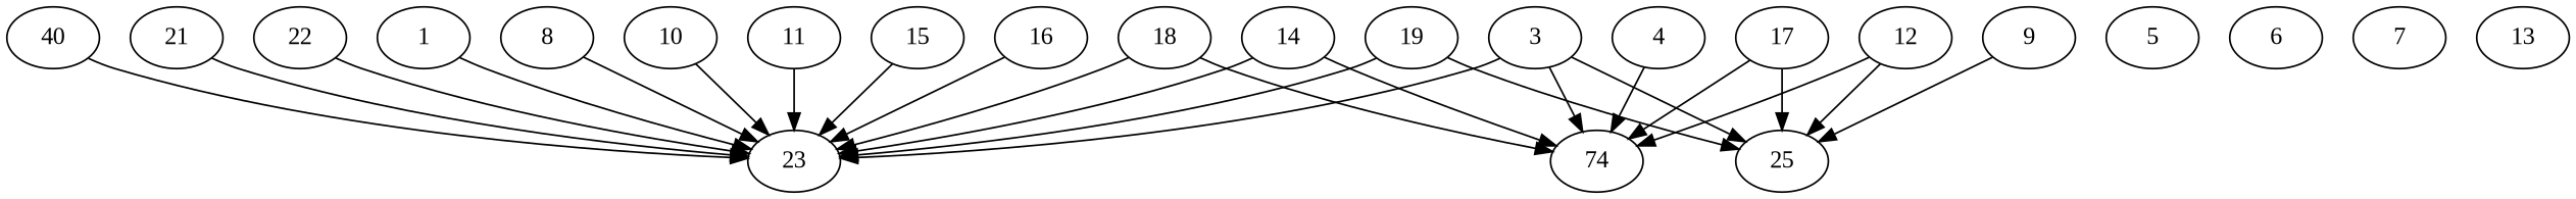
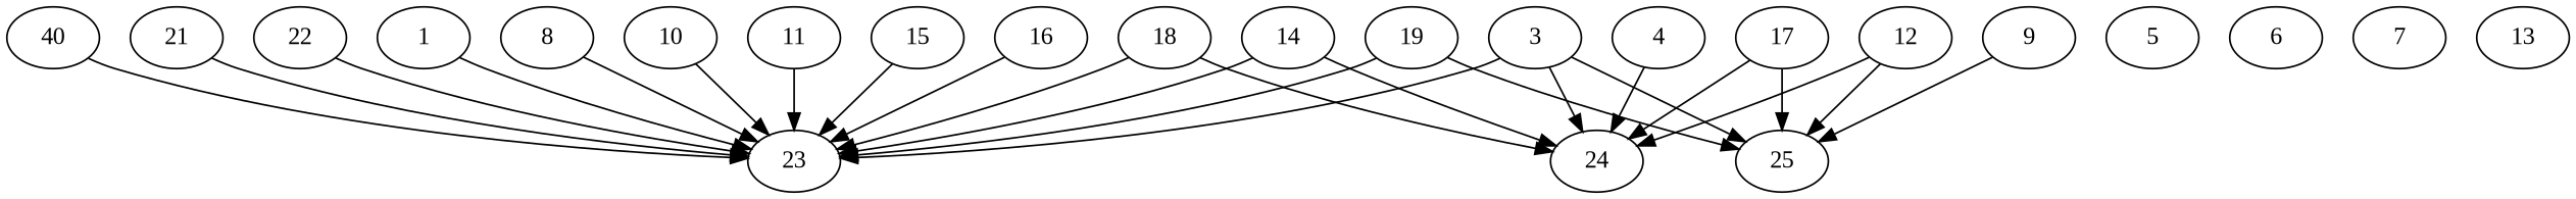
  digraph {
    fontname="Liberation Serif"
    node [alpha=0.11 fontname="Liberation Serif"]
    edge [fontname="Liberation Serif"]
    1 [expect_size=7399424]
    23 [alpha=0.19 expect_size=36575232]
    25 [alpha=0.06 expect_size=11655168]
    3 [alpha=0.10 expect_size=13593600]
-   24 [alpha=0.05 expect_size=44568576 label=74]
+   24 [alpha=0.05 expect_size=44568576]
    4 [alpha=0.13 expect_size=5789696]
    5 [alpha=0.19 expect_size=41292800]
    6 [alpha=0.15 expect_size=22747136]
    7 [alpha=0.03 expect_size=36789248]
    8 [alpha=0.17 expect_size=14351360]
    9 [alpha=0.12 expect_size=26535936]
    10 [expect_size=20124672]
    11 [alpha=0.17 expect_size=40653824]
    12 [alpha=0.16 expect_size=20105216]
    13 [alpha=0.03 expect_size=52377600]
    14 [alpha=0.06 expect_size=29293568]
    15 [alpha=0.17 expect_size=12950528]
    16 [alpha=0.07 expect_size=10937344]
    17 [alpha=0.16 expect_size=45983744]
    18 [alpha=0.10 expect_size=5617664]
    19 [alpha=0.00 expect_size=45589504]
    n22 [alpha=0.15 expect_size=26901504 label=40]
    21 [expect_size=6014976]
    22 [alpha=0.13 expect_size=46519296]
    1 -> 23
    3 -> 23
    3 -> 25
    3 -> 24
    4 -> 24
    8 -> 23
    9 -> 25
    10 -> 23
    11 -> 23
    12 -> 25
    12 -> 24
    14 -> 23
    14 -> 24
    15 -> 23
    16 -> 23
    17 -> 25
    17 -> 24
    18 -> 23
    18 -> 24
    19 -> 23
    19 -> 25
    n22 -> 23
    21 -> 23
    22 -> 23
  }
